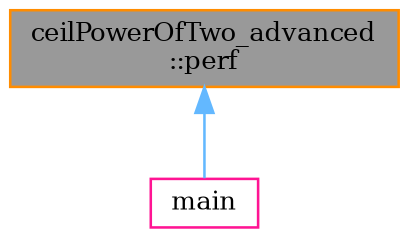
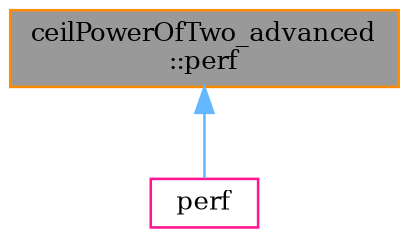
  digraph {
    rankdir=TB
    fontname="DejaVu Serif"
    node [fontname="DejaVu Serif" fontsize=10 shape=box style=filled]
    n1 [color=darkorange fillcolor=grey60 fontcolor=black height=0.2 label="ceilPowerOfTwo_advanced\l::perf" width=0.4]
-   n2 [color=deeppink fillcolor=white height=0.2 label=main width=0.4]
+   n2 [color=deeppink fillcolor=white height=0.2 label=perf width=0.4]
    n1 -> n2 [color=steelblue1 dir=back fontname="DejaVu Serif" fontsize=10 labelfontname=Helvetica labelfontsize=10 style=solid]
  }
